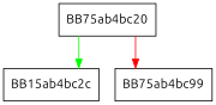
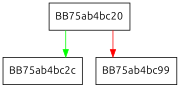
  digraph {
    fontname=Ubuntu
    splines=ortho
    node [fontname=Ubuntu shape=box]
    edge [fontname=Ubuntu]
    BB75ab4bc20
-   BB75ab4bc2c [label=BB15ab4bc2c]
+   BB75ab4bc2c
    n3 [label=BB75ab4bc99]
    BB75ab4bc20 -> BB75ab4bc2c [color=green]
    BB75ab4bc20 -> n3 [color=red]
  }
